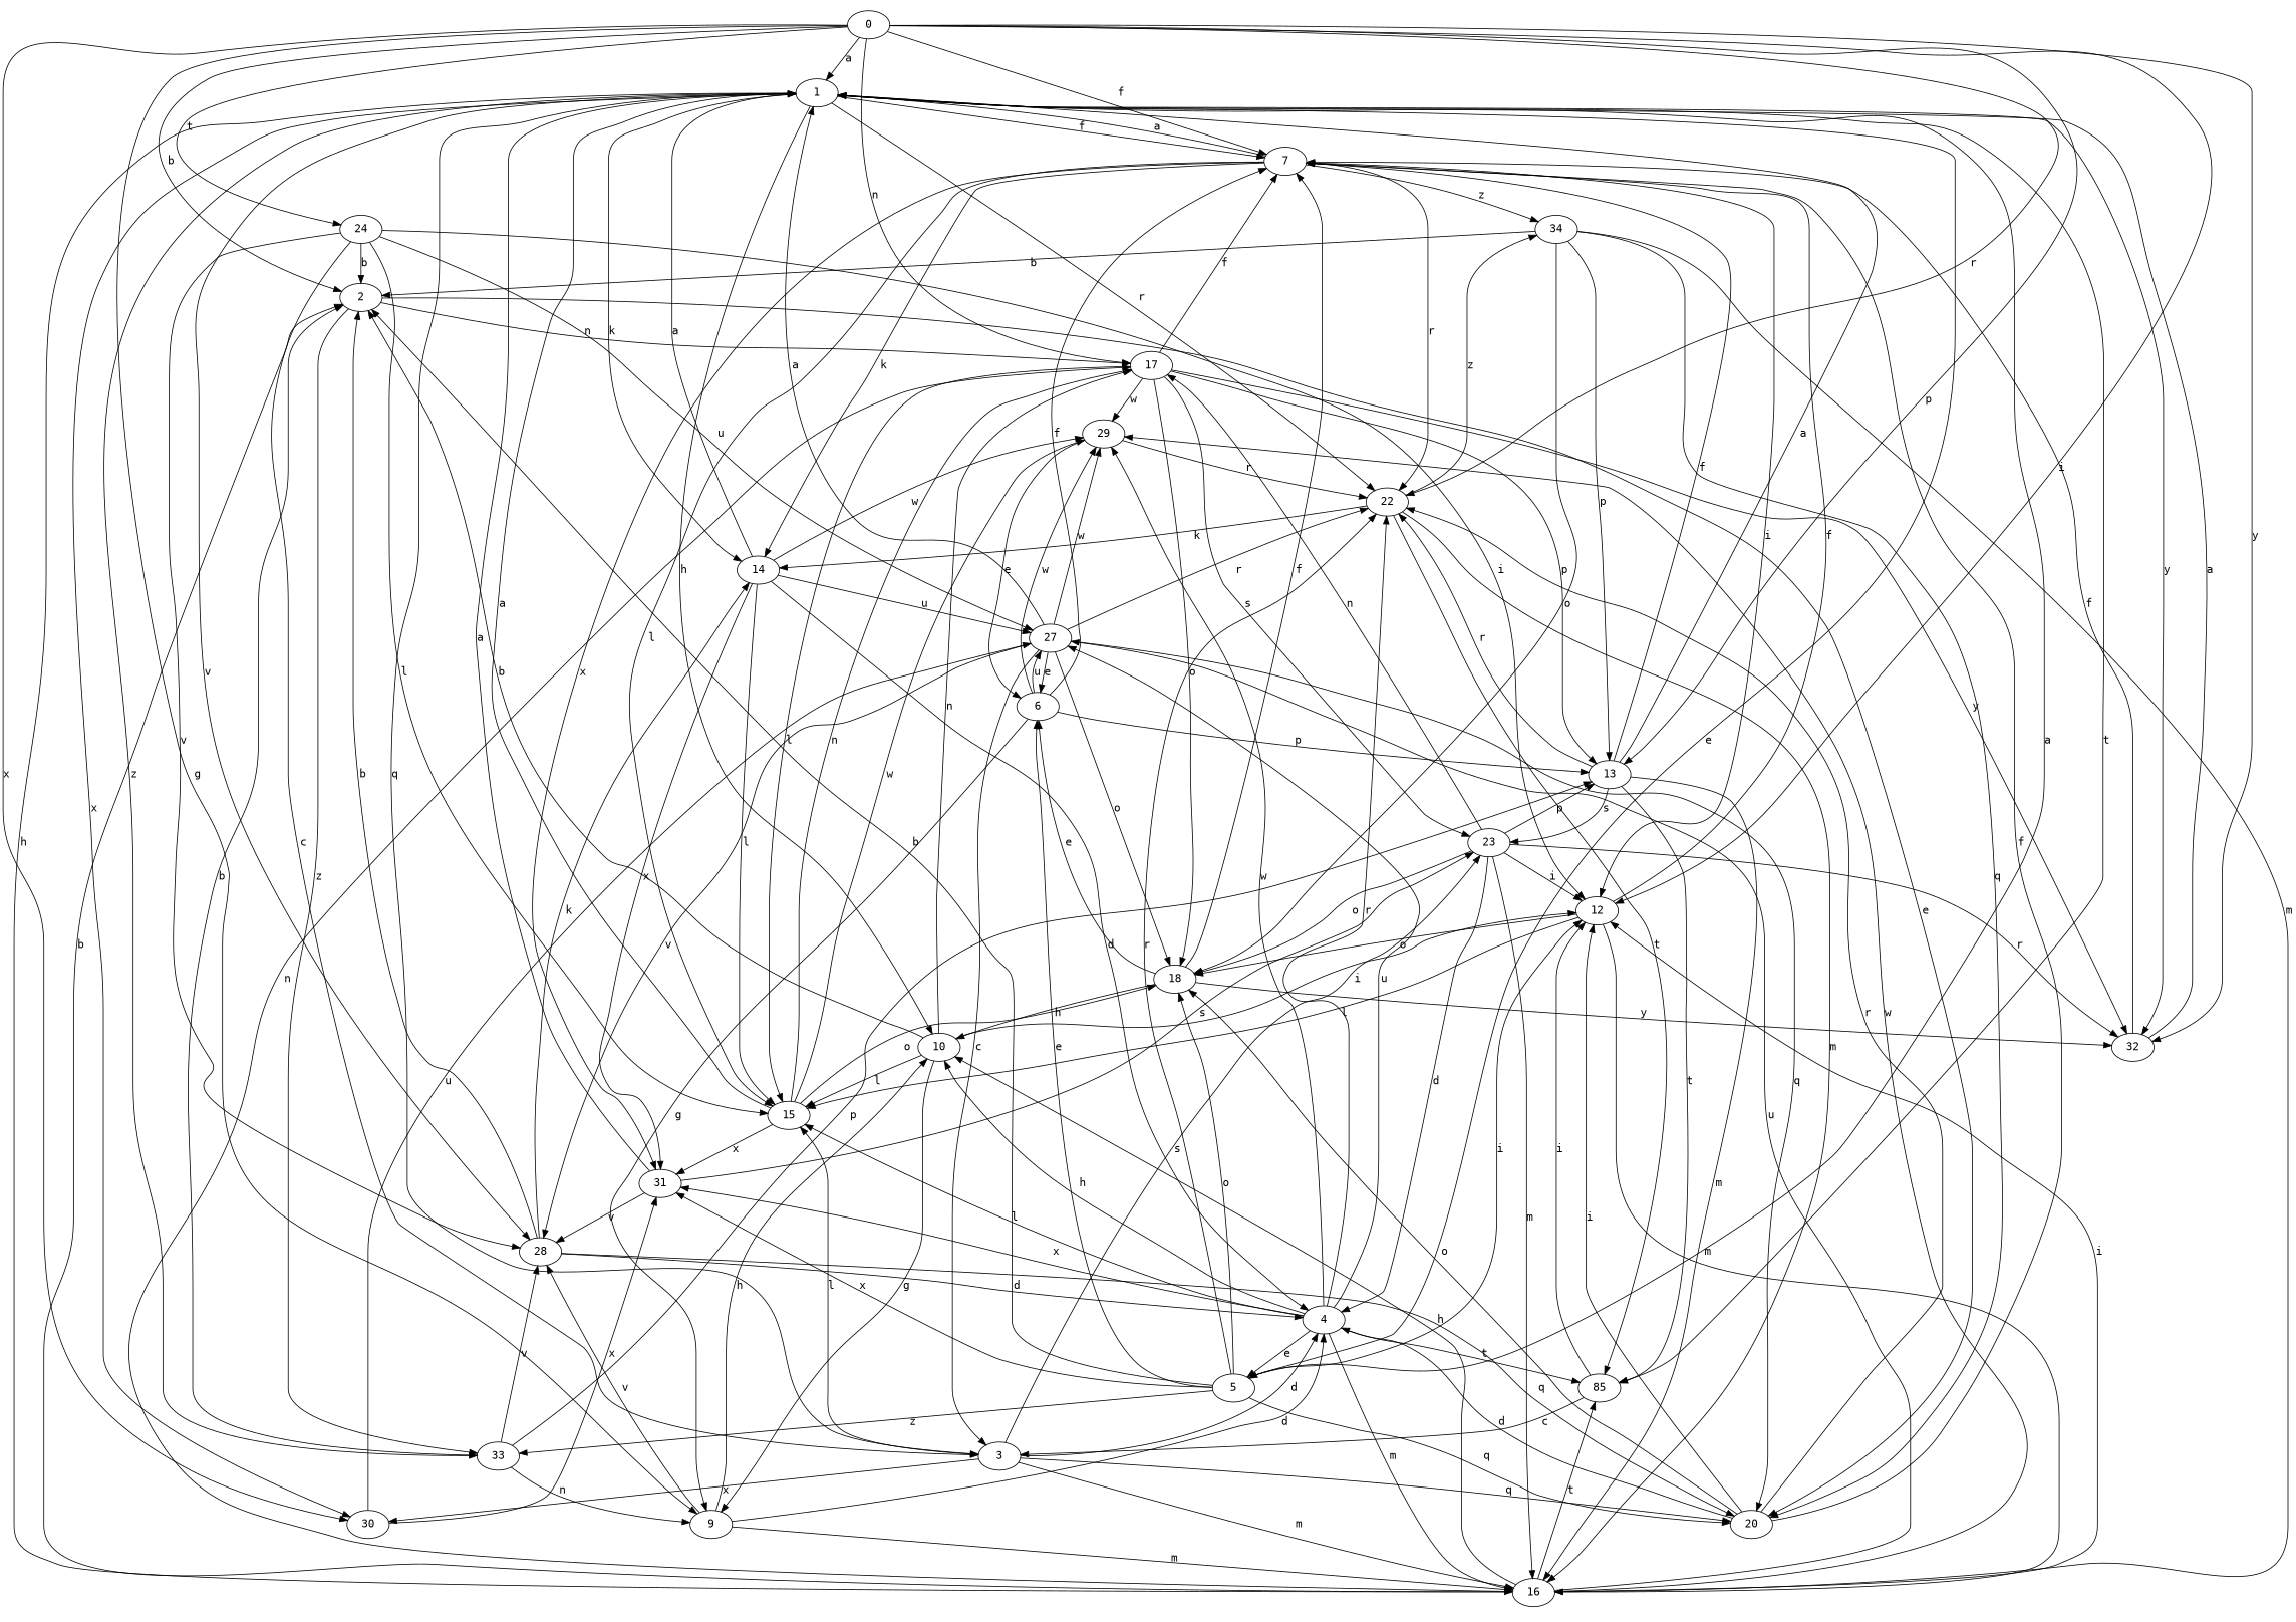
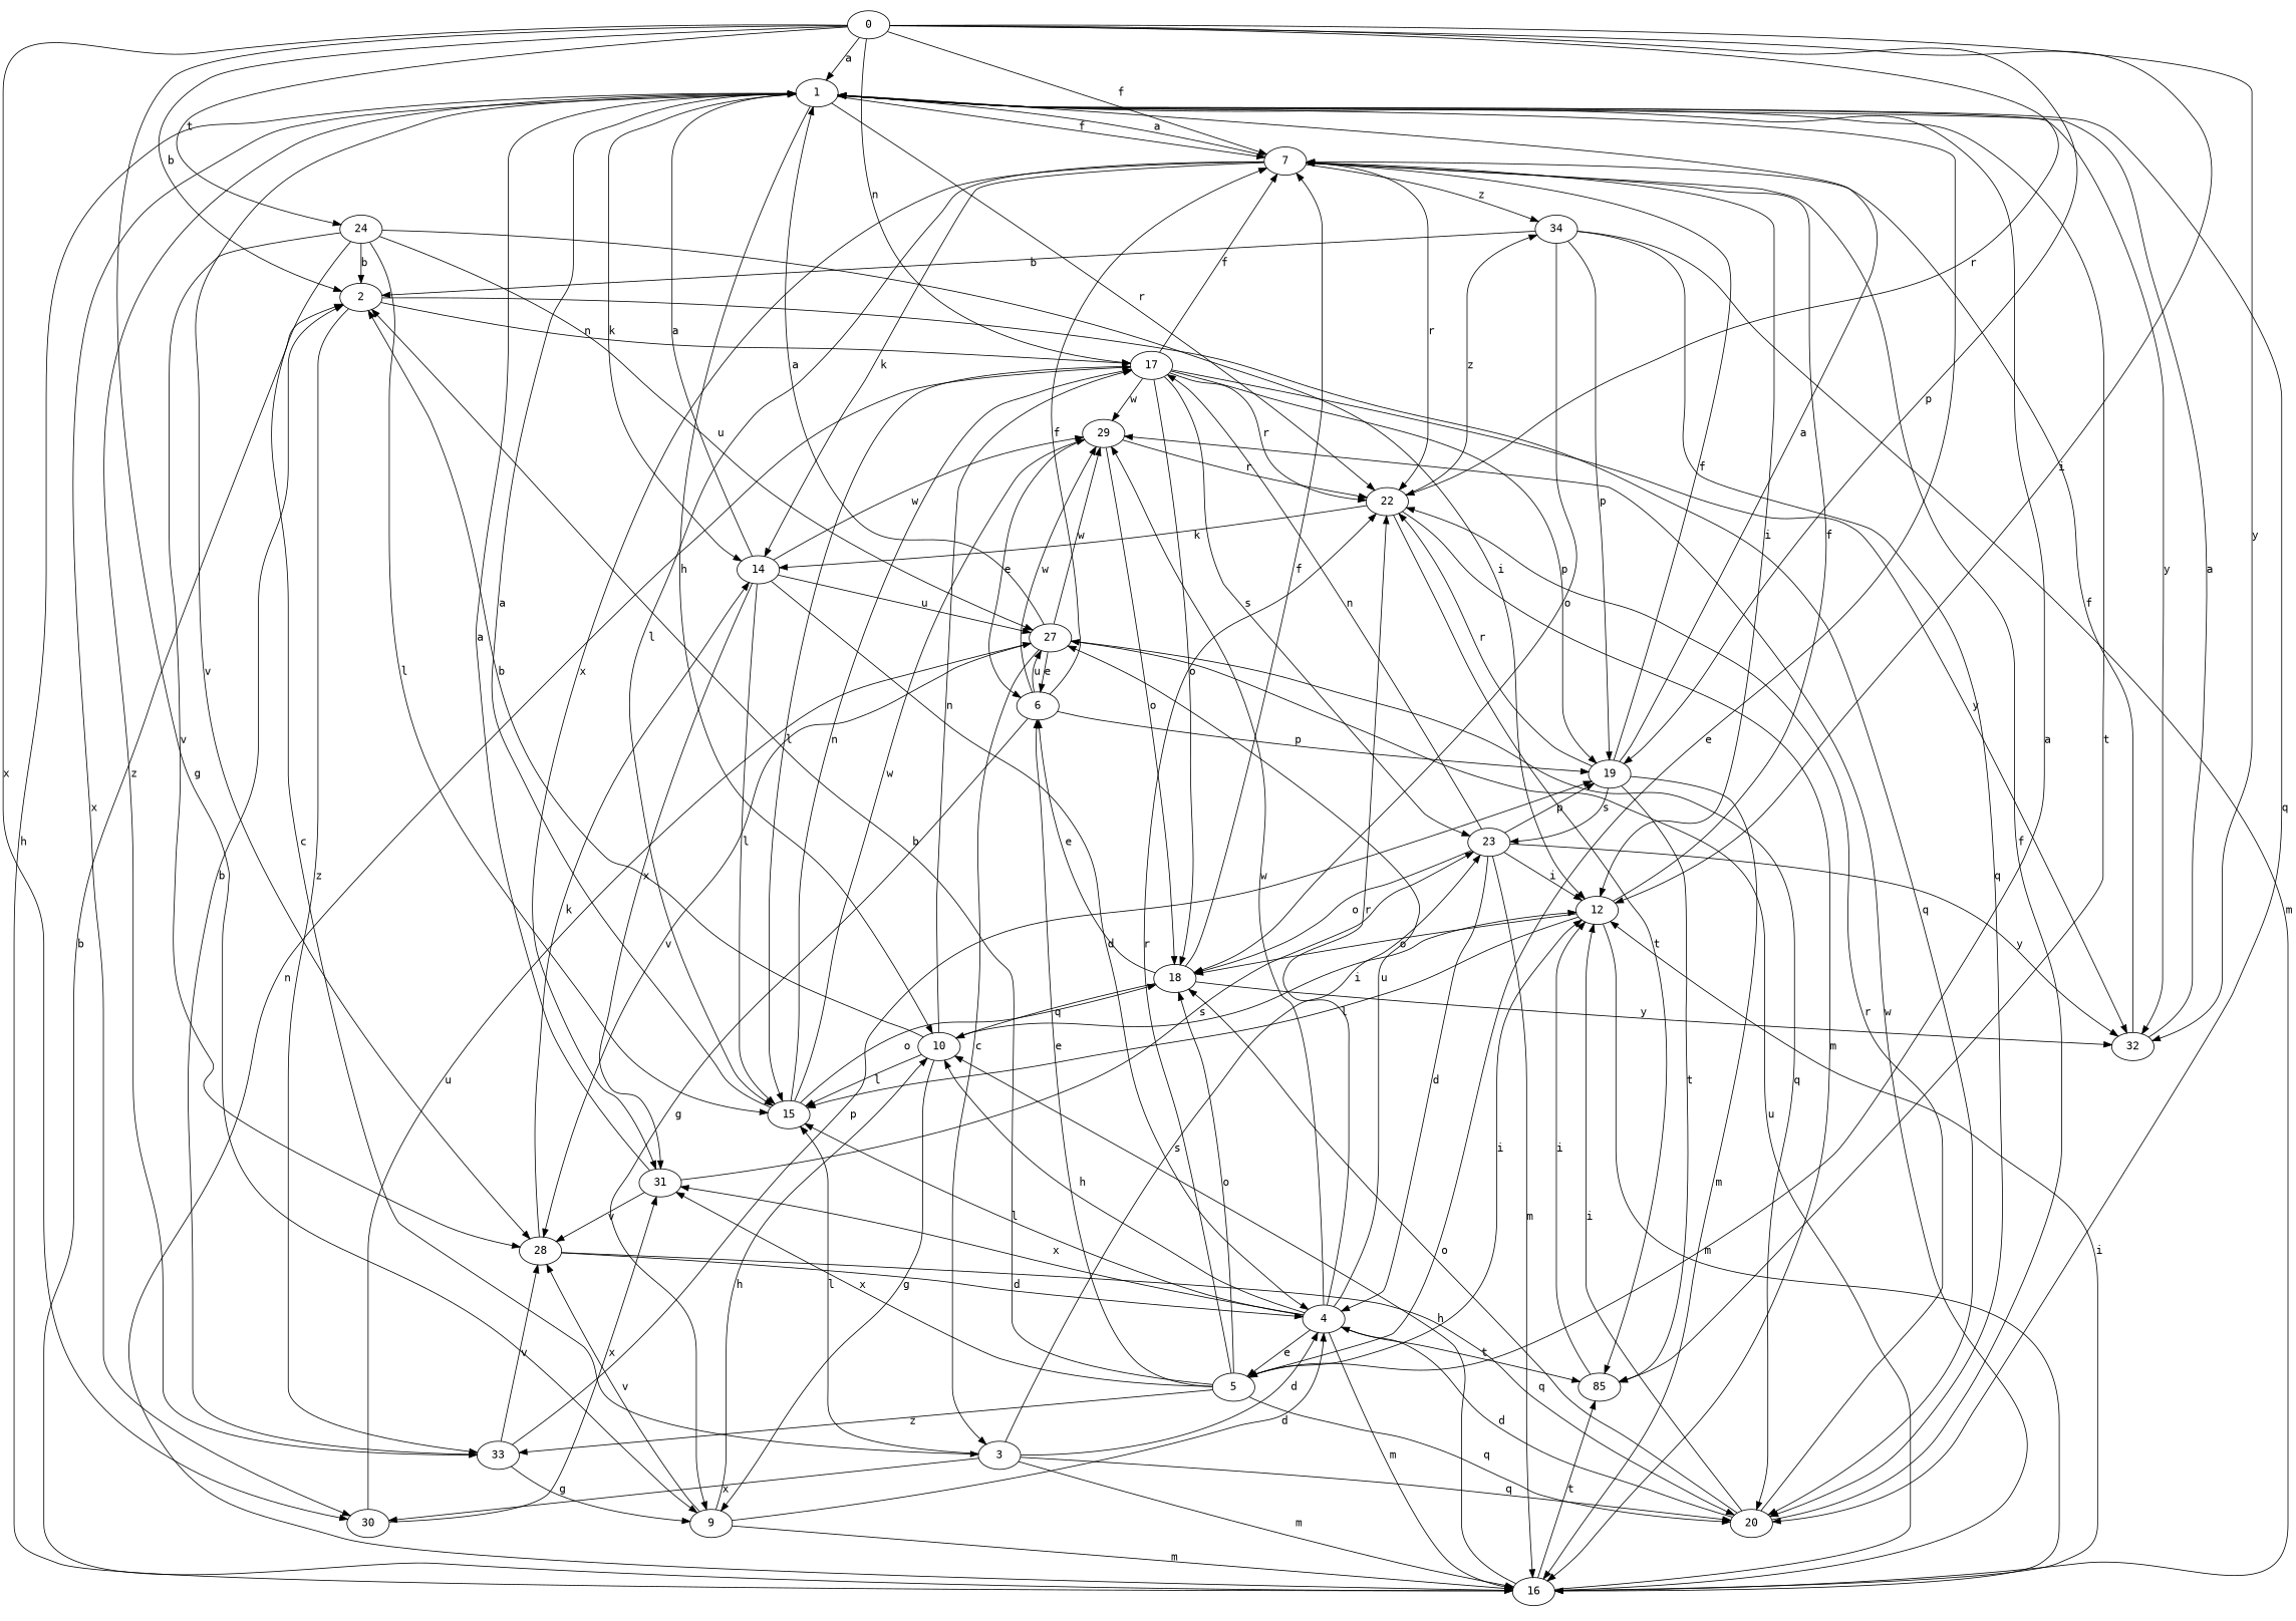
  strict digraph {
    fontname="DejaVu Sans Mono"
    node [fontname="DejaVu Sans Mono"]
    edge [fontname="DejaVu Sans Mono"]
    0
    1
    2
    7
    9
    12
    17
-   19 [label=13]
+   19
    22
    24
    30
    32
    5
    10
    14
    16
    20
    n18 [label=85]
    28
    33
    15
    31
    34
    4
    18
    23
    29
    3
    27
    6
    0 -> 1 [label=a]
    0 -> 2 [label=b]
    0 -> 7 [label=f]
    0 -> 9 [label=g]
    0 -> 12 [label=i]
    0 -> 17 [label=n]
    0 -> 19 [label=p]
    0 -> 22 [label=r]
    0 -> 24 [label=t]
    0 -> 30 [label=x]
    0 -> 32 [label=y]
    1 -> 7 [label=f]
    1 -> 22 [label=r]
    1 -> 30 [label=x]
    1 -> 32 [label=y]
    1 -> 5 [label=e]
    1 -> 10 [label=h]
    1 -> 14 [label=k]
    1 -> 16 [label=h]
-   1 -> 3 [label=q]
+   1 -> 20 [label=q]
    1 -> n18 [label=t]
    1 -> 28 [label=v]
    1 -> 33 [label=z]
    2 -> 17 [label=n]
-   2 -> 20 [label=e]
+   2 -> 20 [label=q]
    2 -> 33 [label=z]
    7 -> 1 [label=a]
    7 -> 12 [label=i]
    7 -> 22 [label=r]
    7 -> 14 [label=k]
    7 -> 15 [label=l]
    7 -> 31 [label=x]
    7 -> 34 [label=z]
    9 -> 10 [label=h]
    9 -> 16 [label=m]
    9 -> 28 [label=v]
    9 -> 4 [label=d]
    12 -> 7 [label=f]
    12 -> 16 [label=m]
    12 -> 15 [label=l]
    12 -> 18 [label=o]
    17 -> 7 [label=f]
    17 -> 19 [label=p]
    17 -> 32 [label=y]
    17 -> 15 [label=l]
    17 -> 18 [label=o]
    17 -> 23 [label=s]
    17 -> 29 [label=w]
    19 -> 1 [label=a]
    19 -> 7 [label=f]
    19 -> 22 [label=r]
    19 -> 16 [label=m]
    19 -> n18 [label=t]
    19 -> 23 [label=s]
    22 -> 14 [label=k]
    22 -> 16 [label=m]
    22 -> n18 [label=t]
    22 -> 34 [label=z]
    24 -> 2 [label=b]
    24 -> 12 [label=i]
    24 -> 28 [label=v]
    24 -> 15 [label=l]
    24 -> 3 [label=c]
    24 -> 27 [label=u]
    30 -> 31 [label=x]
    30 -> 27 [label=u]
    32 -> 1 [label=a]
    32 -> 7 [label=f]
    5 -> 1 [label=a]
    5 -> 2 [label=b]
    5 -> 12 [label=i]
    5 -> 22 [label=r]
    5 -> 20 [label=q]
    5 -> 33 [label=z]
    5 -> 31 [label=x]
    5 -> 18 [label=o]
    5 -> 6 [label=e]
    10 -> 2 [label=b]
    10 -> 9 [label=g]
    10 -> 12 [label=i]
    10 -> 17 [label=n]
    10 -> 15 [label=l]
    14 -> 1 [label=a]
    14 -> 15 [label=l]
    14 -> 31 [label=x]
    14 -> 4 [label=d]
    14 -> 29 [label=w]
    14 -> 27 [label=u]
    16 -> 2 [label=b]
    16 -> 12 [label=i]
    16 -> 17 [label=n]
    16 -> 10 [label=h]
    16 -> n18 [label=t]
    16 -> 29 [label=w]
    16 -> 27 [label=u]
    20 -> 7 [label=f]
    20 -> 12 [label=i]
    20 -> 22 [label=r]
    20 -> 4 [label=d]
    20 -> 18 [label=o]
    n18 -> 12 [label=i]
-   n18 -> 3 [label=c]
-   28 -> 2 [label=b]
    28 -> 14 [label=k]
    28 -> 20 [label=q]
    28 -> 4 [label=d]
    33 -> 2 [label=b]
-   33 -> 9 [label=n]
+   33 -> 9 [label=g]
    33 -> 19 [label=p]
    33 -> 28 [label=v]
    15 -> 1 [label=a]
    15 -> 17 [label=n]
-   15 -> 31 [label=x]
    15 -> 18 [label=o]
    15 -> 29 [label=w]
    31 -> 1 [label=a]
    31 -> 28 [label=v]
    31 -> 23 [label=s]
    34 -> 2 [label=b]
    34 -> 19 [label=p]
    34 -> 16 [label=m]
    34 -> 20 [label=q]
    34 -> 18 [label=o]
    4 -> 22 [label=r]
    4 -> 5 [label=e]
    4 -> 10 [label=h]
    4 -> 16 [label=m]
    4 -> n18 [label=t]
    4 -> 15 [label=l]
    4 -> 31 [label=x]
    4 -> 29 [label=w]
    4 -> 27 [label=u]
    18 -> 7 [label=f]
    18 -> 32 [label=y]
-   18 -> 10 [label=h]
+   18 -> 10 [label=q]
    18 -> 6 [label=e]
    23 -> 12 [label=i]
    23 -> 17 [label=n]
    23 -> 19 [label=p]
-   23 -> 32 [label=r]
+   23 -> 32 [label=y]
    23 -> 16 [label=m]
    23 -> 4 [label=d]
    23 -> 18 [label=o]
    29 -> 22 [label=r]
-   27 -> 18 [label=o]
+   29 -> 18 [label=o]
    29 -> 6 [label=e]
    3 -> 30 [label=x]
    3 -> 16 [label=m]
    3 -> 20 [label=q]
    3 -> 15 [label=l]
    3 -> 4 [label=d]
    3 -> 23 [label=s]
    27 -> 1 [label=a]
-   27 -> 22 [label=r]
+   17 -> 22 [label=r]
    27 -> 20 [label=q]
    27 -> 28 [label=v]
    27 -> 29 [label=w]
    27 -> 3 [label=c]
    27 -> 6 [label=e]
    6 -> 7 [label=f]
    6 -> 9 [label=g]
    6 -> 19 [label=p]
    6 -> 29 [label=w]
    6 -> 27 [label=u]
  }
